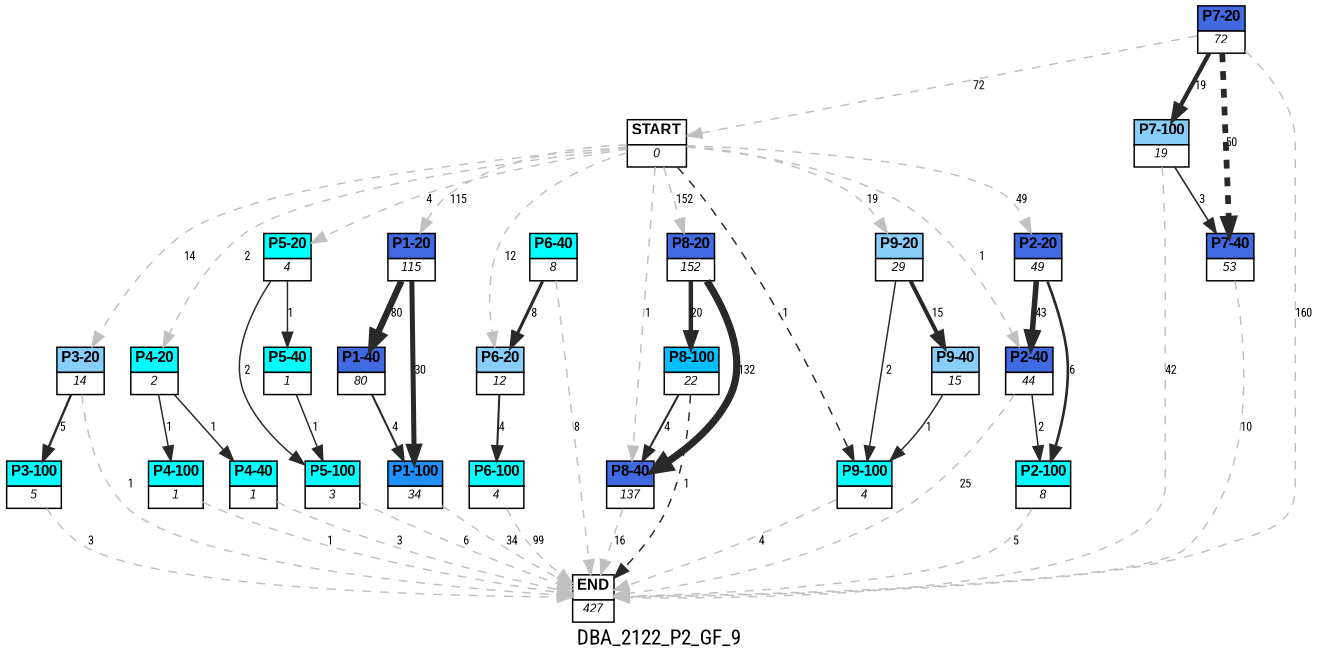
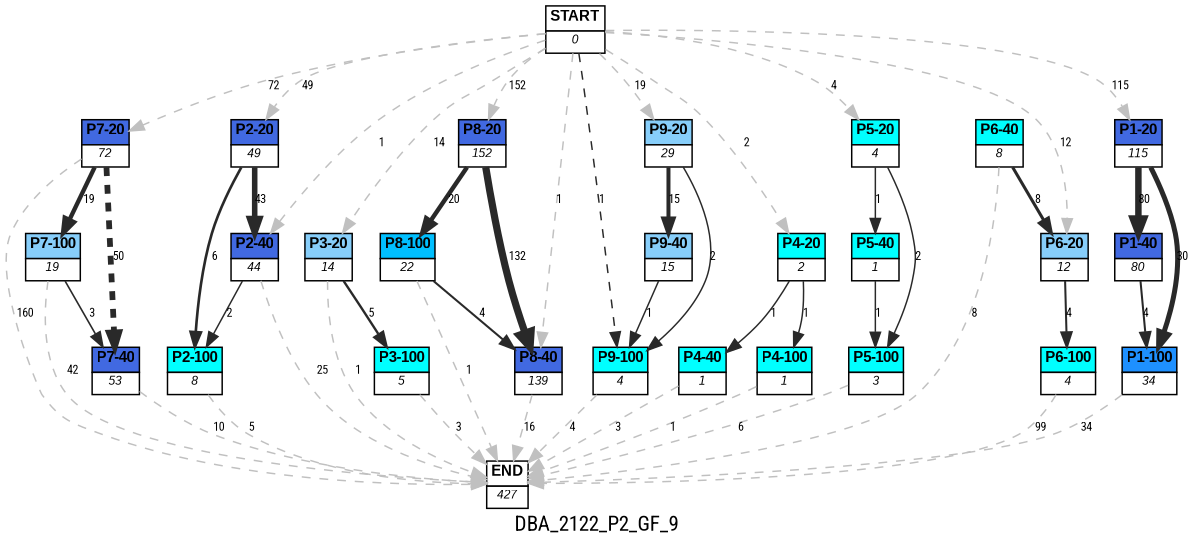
  digraph {
    fontname="Roboto Condensed"
    label=DBA_2122_P2_GF_9
    node [fontname="Roboto Condensed" shape=plain]
    edge [color=grey fontname="Roboto Condensed" fontsize=8 labelfloat=false style=dashed]
    n1 [label=<<table border="0" cellborder="1" cellspacing="0"><tr><td bgcolor="white"><FONT face="Arial" POINT-SIZE="10"><b>START</b></FONT></td></tr><tr><td bgcolor="white"><FONT face="Arial" POINT-SIZE="8"><i>0</i></FONT></td></tr></table>>]
    n2 [label=<<table border="0" cellborder="1" cellspacing="0"><tr><td bgcolor="royalblue"><FONT face="Arial" POINT-SIZE="10"><b>P7-20</b></FONT></td></tr><tr><td bgcolor="white"><FONT face="Arial" POINT-SIZE="8"><i>72</i></FONT></td></tr></table>>]
    n3 [label=<<table border="0" cellborder="1" cellspacing="0"><tr><td bgcolor="royalblue"><FONT face="Arial" POINT-SIZE="10"><b>P2-20</b></FONT></td></tr><tr><td bgcolor="white"><FONT face="Arial" POINT-SIZE="8"><i>49</i></FONT></td></tr></table>>]
    n4 [label=<<table border="0" cellborder="1" cellspacing="0"><tr><td bgcolor="royalblue"><FONT face="Arial" POINT-SIZE="10"><b>P2-40</b></FONT></td></tr><tr><td bgcolor="white"><FONT face="Arial" POINT-SIZE="8"><i>44</i></FONT></td></tr></table>>]
    n5 [label=<<table border="0" cellborder="1" cellspacing="0"><tr><td bgcolor="lightskyblue"><FONT face="Arial" POINT-SIZE="10"><b>P3-20</b></FONT></td></tr><tr><td bgcolor="white"><FONT face="Arial" POINT-SIZE="8"><i>14</i></FONT></td></tr></table>>]
    n6 [label=<<table border="0" cellborder="1" cellspacing="0"><tr><td bgcolor="aqua"><FONT face="Arial" POINT-SIZE="10"><b>P4-20</b></FONT></td></tr><tr><td bgcolor="white"><FONT face="Arial" POINT-SIZE="8"><i>2</i></FONT></td></tr></table>>]
    n7 [label=<<table border="0" cellborder="1" cellspacing="0"><tr><td bgcolor="aqua"><FONT face="Arial" POINT-SIZE="10"><b>P5-20</b></FONT></td></tr><tr><td bgcolor="white"><FONT face="Arial" POINT-SIZE="8"><i>4</i></FONT></td></tr></table>>]
    n8 [label=<<table border="0" cellborder="1" cellspacing="0"><tr><td bgcolor="lightskyblue"><FONT face="Arial" POINT-SIZE="10"><b>P6-20</b></FONT></td></tr><tr><td bgcolor="white"><FONT face="Arial" POINT-SIZE="8"><i>12</i></FONT></td></tr></table>>]
    n9 [label=<<table border="0" cellborder="1" cellspacing="0"><tr><td bgcolor="royalblue"><FONT face="Arial" POINT-SIZE="10"><b>P1-20</b></FONT></td></tr><tr><td bgcolor="white"><FONT face="Arial" POINT-SIZE="8"><i>115</i></FONT></td></tr></table>>]
    n10 [label=<<table border="0" cellborder="1" cellspacing="0"><tr><td bgcolor="royalblue"><FONT face="Arial" POINT-SIZE="10"><b>P8-20</b></FONT></td></tr><tr><td bgcolor="white"><FONT face="Arial" POINT-SIZE="8"><i>152</i></FONT></td></tr></table>>]
-   n11 [label=<<table border="0" cellborder="1" cellspacing="0"><tr><td bgcolor="royalblue"><FONT face="Arial" POINT-SIZE="10"><b>P8-40</b></FONT></td></tr><tr><td bgcolor="white"><FONT face="Arial" POINT-SIZE="8"><i>137</i></FONT></td></tr></table>>]
+   n11 [label=<<table border="0" cellborder="1" cellspacing="0"><tr><td bgcolor="royalblue"><FONT face="Arial" POINT-SIZE="10"><b>P8-40</b></FONT></td></tr><tr><td bgcolor="white"><FONT face="Arial" POINT-SIZE="8"><i>139</i></FONT></td></tr></table>>]
    n12 [label=<<table border="0" cellborder="1" cellspacing="0"><tr><td bgcolor="lightskyblue"><FONT face="Arial" POINT-SIZE="10"><b>P9-20</b></FONT></td></tr><tr><td bgcolor="white"><FONT face="Arial" POINT-SIZE="8"><i>29</i></FONT></td></tr></table>>]
    n13 [label=<<table border="0" cellborder="1" cellspacing="0"><tr><td bgcolor="aqua"><FONT face="Arial" POINT-SIZE="10"><b>P9-100</b></FONT></td></tr><tr><td bgcolor="white"><FONT face="Arial" POINT-SIZE="8"><i>4</i></FONT></td></tr></table>>]
    n14 [label=<<table border="0" cellborder="1" cellspacing="0"><tr><td bgcolor="lightskyblue"><FONT face="Arial" POINT-SIZE="10"><b>P7-100</b></FONT></td></tr><tr><td bgcolor="white"><FONT face="Arial" POINT-SIZE="8"><i>19</i></FONT></td></tr></table>>]
    n15 [label=<<table border="0" cellborder="1" cellspacing="0"><tr><td bgcolor="royalblue"><FONT face="Arial" POINT-SIZE="10"><b>P7-40</b></FONT></td></tr><tr><td bgcolor="white"><FONT face="Arial" POINT-SIZE="8"><i>53</i></FONT></td></tr></table>>]
    n16 [label=<<table border="0" cellborder="1" cellspacing="0"><tr><td bgcolor="white"><FONT face="Arial" POINT-SIZE="10"><b>END</b></FONT></td></tr><tr><td bgcolor="white"><FONT face="Arial" POINT-SIZE="8"><i>427</i></FONT></td></tr></table>>]
    n17 [label=<<table border="0" cellborder="1" cellspacing="0"><tr><td bgcolor="aqua"><FONT face="Arial" POINT-SIZE="10"><b>P2-100</b></FONT></td></tr><tr><td bgcolor="white"><FONT face="Arial" POINT-SIZE="8"><i>8</i></FONT></td></tr></table>>]
    n18 [label=<<table border="0" cellborder="1" cellspacing="0"><tr><td bgcolor="aqua"><FONT face="Arial" POINT-SIZE="10"><b>P3-100</b></FONT></td></tr><tr><td bgcolor="white"><FONT face="Arial" POINT-SIZE="8"><i>5</i></FONT></td></tr></table>>]
    n19 [label=<<table border="0" cellborder="1" cellspacing="0"><tr><td bgcolor="aqua"><FONT face="Arial" POINT-SIZE="10"><b>P4-40</b></FONT></td></tr><tr><td bgcolor="white"><FONT face="Arial" POINT-SIZE="8"><i>1</i></FONT></td></tr></table>>]
    n20 [label=<<table border="0" cellborder="1" cellspacing="0"><tr><td bgcolor="aqua"><FONT face="Arial" POINT-SIZE="10"><b>P4-100</b></FONT></td></tr><tr><td bgcolor="white"><FONT face="Arial" POINT-SIZE="8"><i>1</i></FONT></td></tr></table>>]
    n21 [label=<<table border="0" cellborder="1" cellspacing="0"><tr><td bgcolor="aqua"><FONT face="Arial" POINT-SIZE="10"><b>P5-40</b></FONT></td></tr><tr><td bgcolor="white"><FONT face="Arial" POINT-SIZE="8"><i>1</i></FONT></td></tr></table>>]
    n22 [label=<<table border="0" cellborder="1" cellspacing="0"><tr><td bgcolor="aqua"><FONT face="Arial" POINT-SIZE="10"><b>P5-100</b></FONT></td></tr><tr><td bgcolor="white"><FONT face="Arial" POINT-SIZE="8"><i>3</i></FONT></td></tr></table>>]
    n23 [label=<<table border="0" cellborder="1" cellspacing="0"><tr><td bgcolor="aqua"><FONT face="Arial" POINT-SIZE="10"><b>P6-100</b></FONT></td></tr><tr><td bgcolor="white"><FONT face="Arial" POINT-SIZE="8"><i>4</i></FONT></td></tr></table>>]
    n24 [label=<<table border="0" cellborder="1" cellspacing="0"><tr><td bgcolor="dodgerblue"><FONT face="Arial" POINT-SIZE="10"><b>P1-100</b></FONT></td></tr><tr><td bgcolor="white"><FONT face="Arial" POINT-SIZE="8"><i>34</i></FONT></td></tr></table>>]
    n25 [label=<<table border="0" cellborder="1" cellspacing="0"><tr><td bgcolor="royalblue"><FONT face="Arial" POINT-SIZE="10"><b>P1-40</b></FONT></td></tr><tr><td bgcolor="white"><FONT face="Arial" POINT-SIZE="8"><i>80</i></FONT></td></tr></table>>]
    n26 [label=<<table border="0" cellborder="1" cellspacing="0"><tr><td bgcolor="deepskyblue"><FONT face="Arial" POINT-SIZE="10"><b>P8-100</b></FONT></td></tr><tr><td bgcolor="white"><FONT face="Arial" POINT-SIZE="8"><i>22</i></FONT></td></tr></table>>]
    n27 [label=<<table border="0" cellborder="1" cellspacing="0"><tr><td bgcolor="lightskyblue"><FONT face="Arial" POINT-SIZE="10"><b>P9-40</b></FONT></td></tr><tr><td bgcolor="white"><FONT face="Arial" POINT-SIZE="8"><i>15</i></FONT></td></tr></table>>]
    n28 [label=<<table border="0" cellborder="1" cellspacing="0"><tr><td bgcolor="aqua"><FONT face="Arial" POINT-SIZE="10"><b>P6-40</b></FONT></td></tr><tr><td bgcolor="white"><FONT face="Arial" POINT-SIZE="8"><i>8</i></FONT></td></tr></table>>]
-   n2 -> n1 [label=72]
+   n1 -> n2 [label=72]
    n1 -> n3 [label=49]
    n1 -> n4 [label=1]
    n1 -> n5 [label=14]
    n1 -> n6 [label=2]
    n1 -> n7 [label=4]
    n1 -> n8 [label=12]
    n1 -> n9 [label=115]
    n1 -> n10 [label=152]
    n1 -> n11 [label=1]
    n1 -> n12 [label=19]
    n1 -> n13 [color=grey16 label=1]
    n2 -> n14 [color=grey16 label=19 penwidth=2.94443897916644 style=""]
    n2 -> n15 [color=grey16 label=50 penwidth=3.91202300542815]
    n2 -> n16 [label=160]
    n3 -> n4 [color=grey16 label=43 penwidth=3.76120011569356 style=""]
    n3 -> n17 [color=grey16 label=6 penwidth=1.79175946922805 style=""]
    n4 -> n16 [label=25]
    n4 -> n17 [color=grey16 label=2 penwidth=1 style=""]
    n5 -> n16 [label=1]
    n5 -> n18 [color=grey16 label=5 penwidth=1.6094379124341 style=""]
    n6 -> n19 [color=grey16 label=1 penwidth=1 style=""]
    n6 -> n20 [color=grey16 label=1 penwidth=1 style=""]
    n7 -> n21 [color=grey16 label=1 penwidth=1 style=""]
    n7 -> n22 [color=grey16 label=2 penwidth=1 style=""]
    n8 -> n23 [color=grey16 label=4 penwidth=1.38629436111989 style=""]
    n9 -> n24 [color=grey16 label=30 penwidth=3.40119738166216 style=""]
    n9 -> n25 [color=grey16 label=80 penwidth=4.38202663467388 style=""]
    n10 -> n11 [color=grey16 label=132 penwidth=4.88280192258637 style=""]
    n10 -> n26 [color=grey16 label=20 penwidth=2.99573227355399 style=""]
    n11 -> n16 [label=16]
    n12 -> n13 [color=grey16 label=2 penwidth=1 style=""]
    n12 -> n27 [color=grey16 label=15 penwidth=2.70805020110221 style=""]
    n13 -> n16 [label=4]
    n14 -> n15 [color=grey16 label=3 penwidth=1.09861228866811 style=""]
    n14 -> n16 [label=42]
    n15 -> n16 [label=10]
    n17 -> n16 [label=5]
    n18 -> n16 [label=3]
    n19 -> n16 [label=3]
    n20 -> n16 [label=1]
    n21 -> n22 [color=grey16 label=1 penwidth=1 style=""]
    n22 -> n16 [label=6]
    n23 -> n16 [label=99]
    n24 -> n16 [label=34]
    n25 -> n24 [color=grey16 label=4 penwidth=1.38629436111989 style=""]
    n26 -> n11 [color=grey16 label=4 penwidth=1.38629436111989 style=""]
-   n26 -> n16 [color=grey16 label=1]
+   n26 -> n16 [label=1]
    n27 -> n13 [color=grey16 label=1 penwidth=1 style=""]
    n28 -> n8 [color=grey16 label=8 penwidth=2.07944154167984 style=""]
    n28 -> n16 [label=8]
  }
